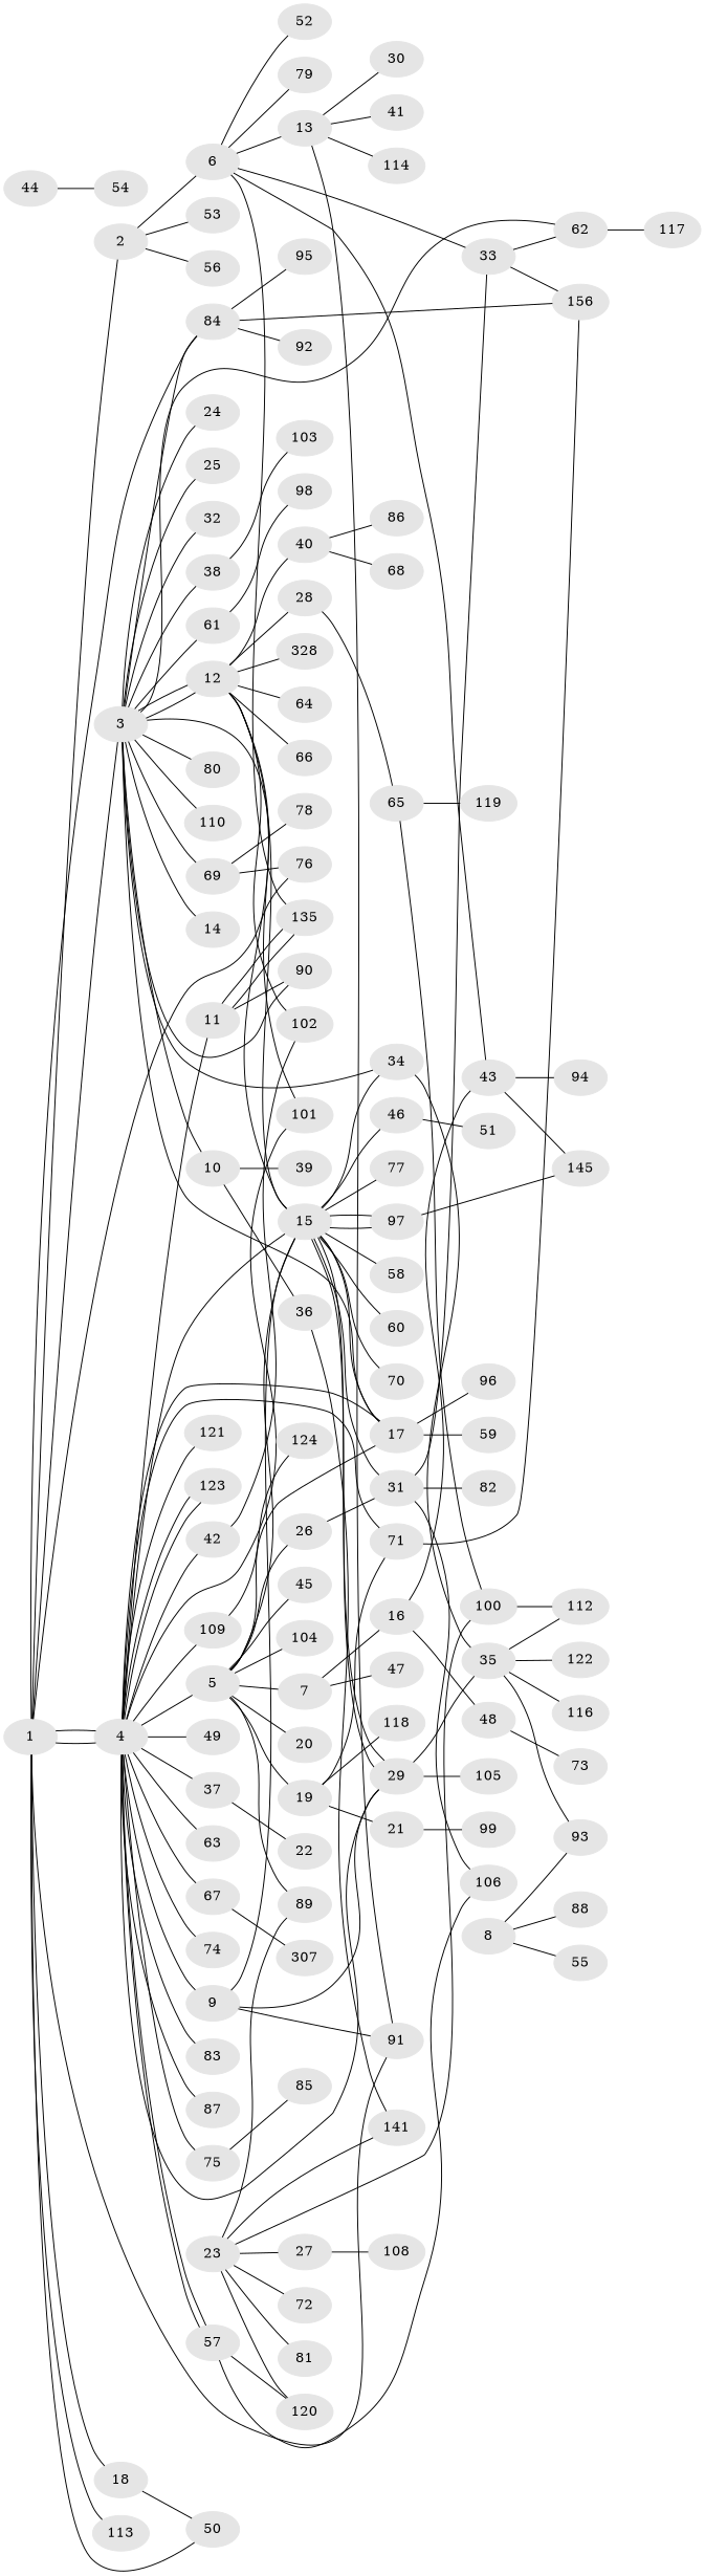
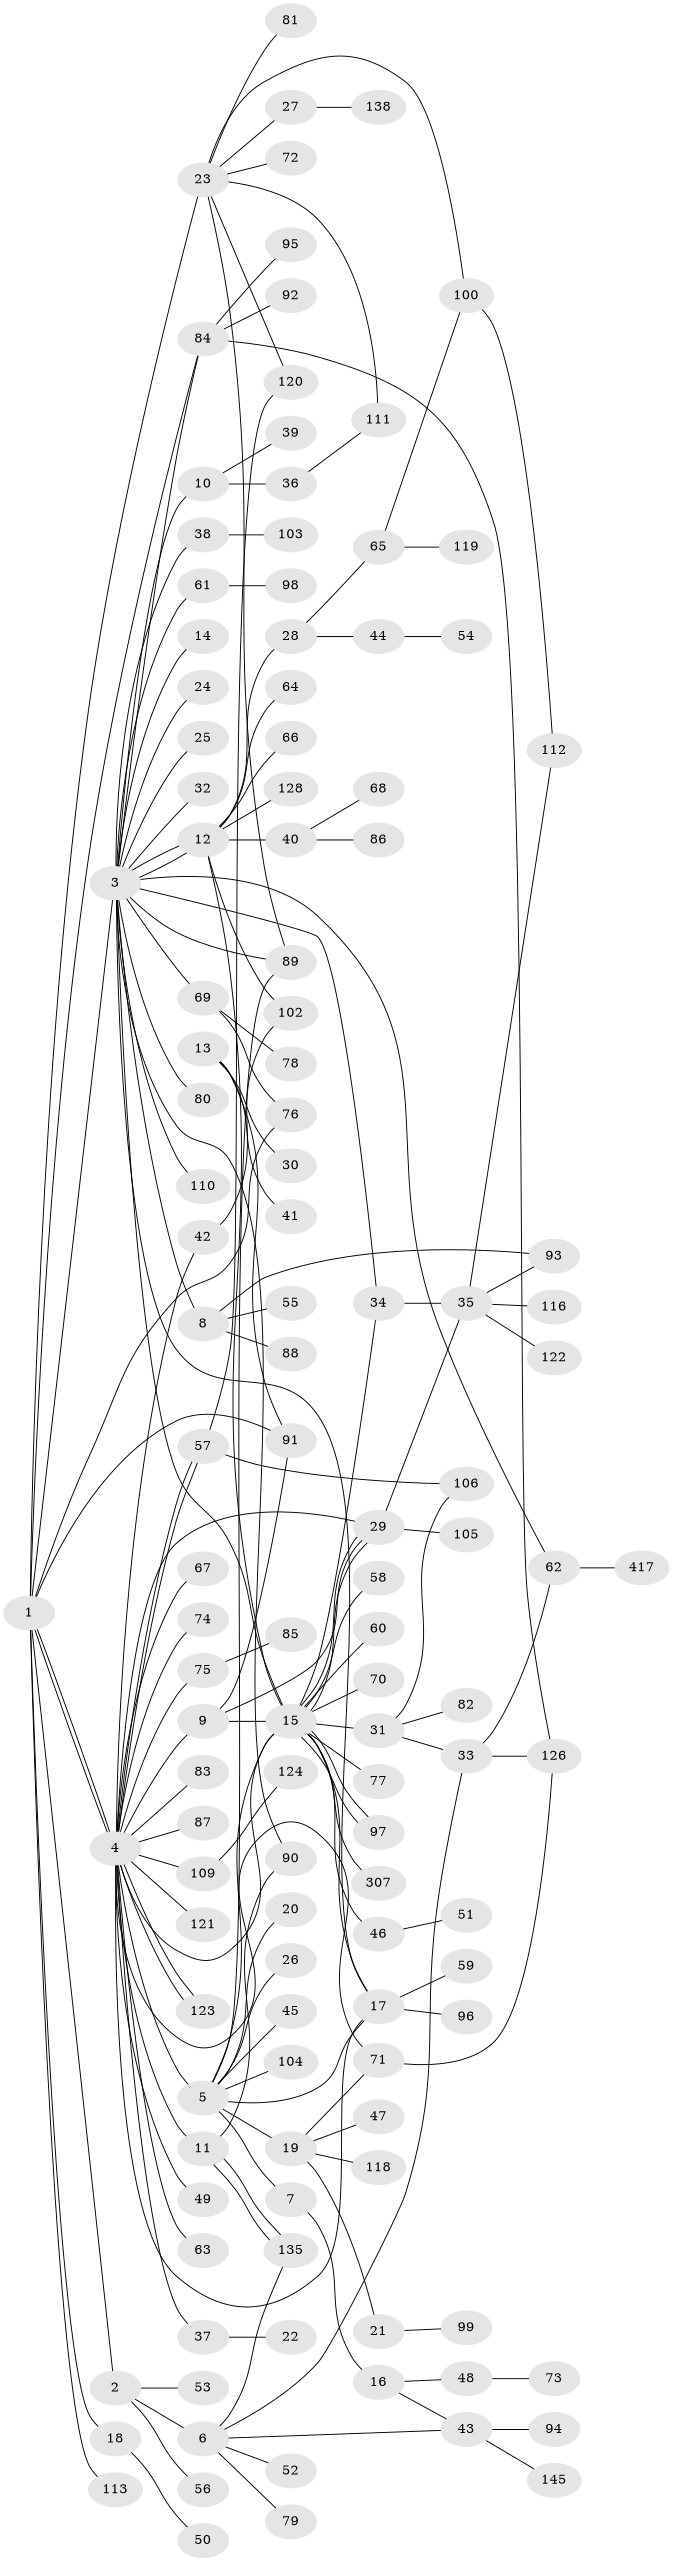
  graph {
    rankdir=LR
    node [color=gray90 style=filled]
    1
    2
    3
    4
    18
    23
    76
    84
    91
    113
    6
    53
    56
    8
    10
    12
    14
    15
    17
    24
    25
    32
    34
    38
    61
    62
    69
    80
    89
    90
    110
    5
    9
    11
    29
    37
    42
    49
    57
    63
    67
    71
    74
    75
    83
    87
-   101
    109
    121
    123
    50
    27
    72
    81
    100
-   111 [label=141]
+   111
    120
-   126 [label=156]
+   126
    92
    95
    13
    33
    43
    52
    79
    n66 [label=135]
    55
    88
    93
    36
    39
    28
    40
    64
    66
    102
-   128 [label=328]
+   128
    31
    46
    58
    60
    70
    77
    97
    n85 [label=307]
    59
    96
    35
    103
    98
-   117
+   117 [label=417]
    78
    7
    19
    20
    26
    45
    104
    105
    22
    106
    85
    124
    16
    47
    21
    118
    30
    41
-   114
    94
    n112 [label=145]
    48
    44
    65
    68
    86
    82
    51
    73
    99
-   108
+   108 [label=138]
    112
    54
    119
    116
    122
    1 -- 2
    1 -- 3
    1 -- 4
    1 -- 4
    1 -- 18
-   1 -- 50
+   1 -- 23
    1 -- 76
    1 -- 84
    1 -- 91
    1 -- 113
    2 -- 6
    2 -- 53
    2 -- 56
    3 -- 84
+   3 -- 8
    3 -- 10
    3 -- 12
    3 -- 12
    3 -- 14
    3 -- 15
    3 -- 17
    3 -- 24
    3 -- 25
    3 -- 32
    3 -- 34
    3 -- 38
    3 -- 61
    3 -- 62
    3 -- 69
    3 -- 80
+   3 -- 89
    3 -- 90
    3 -- 110
    4 -- 15
    4 -- 17
    4 -- 5
    4 -- 9
    4 -- 11
    4 -- 29
    4 -- 37
    4 -- 42
    4 -- 49
    4 -- 57
    4 -- 57
    4 -- 63
    4 -- 67
    4 -- 71
    4 -- 74
    4 -- 75
    4 -- 83
    4 -- 87
-   4 -- 101
    4 -- 109
    4 -- 121
    4 -- 123
    4 -- 123
    18 -- 50
    23 -- 89
    23 -- 27
    23 -- 72
    23 -- 81
    23 -- 100
    23 -- 111
    23 -- 120
    84 -- 126
    84 -- 92
    84 -- 95
-   6 -- 13
    6 -- 33
    6 -- 43
    6 -- 52
    6 -- 79
    6 -- n66
    8 -- 55
    8 -- 88
    8 -- 93
    10 -- 36
    10 -- 39
    12 -- 15
-   12 -- 101
    12 -- 28
    12 -- 40
    12 -- 64
    12 -- 66
    12 -- 102
    12 -- 128
    15 -- 17
    15 -- 34
    15 -- 29
    15 -- 29
    15 -- 31
    15 -- 46
    15 -- 58
    15 -- 60
    15 -- 70
    15 -- 77
    15 -- 97
    15 -- 97
-   67 -- n85
+   15 -- n85
    17 -- 59
    17 -- 96
    34 -- 35
    38 -- 103
    61 -- 98
    62 -- 117
    69 -- 76
    69 -- 78
    5 -- 15
    5 -- 17
    5 -- 89
    5 -- 7
    5 -- 19
    5 -- 20
    5 -- 26
    5 -- 45
    5 -- 104
    9 -- 91
    9 -- 15
    9 -- 29
    11 -- 90
    11 -- n66
    11 -- n66
    29 -- 35
    29 -- 105
    37 -- 22
    42 -- 102
    57 -- 120
    57 -- 106
    71 -- 126
    75 -- 85
    109 -- 124
    27 -- 108
    100 -- 112
    13 -- 91
    13 -- 30
    13 -- 41
-   13 -- 114
    33 -- 62
    33 -- 126
    43 -- 94
    43 -- n112
    36 -- 111
+   28 -- 44
    28 -- 65
    40 -- 68
    40 -- 86
    31 -- 33
    31 -- 106
    31 -- 82
    46 -- 51
-   97 -- n112
    35 -- 93
    35 -- 112
    35 -- 116
    35 -- 122
    7 -- 16
-   7 -- 47
+   19 -- 47
    19 -- 71
    19 -- 21
    19 -- 118
-   26 -- 31
    16 -- 43
    16 -- 48
    21 -- 99
    48 -- 73
    44 -- 54
    65 -- 100
    65 -- 119
  }
